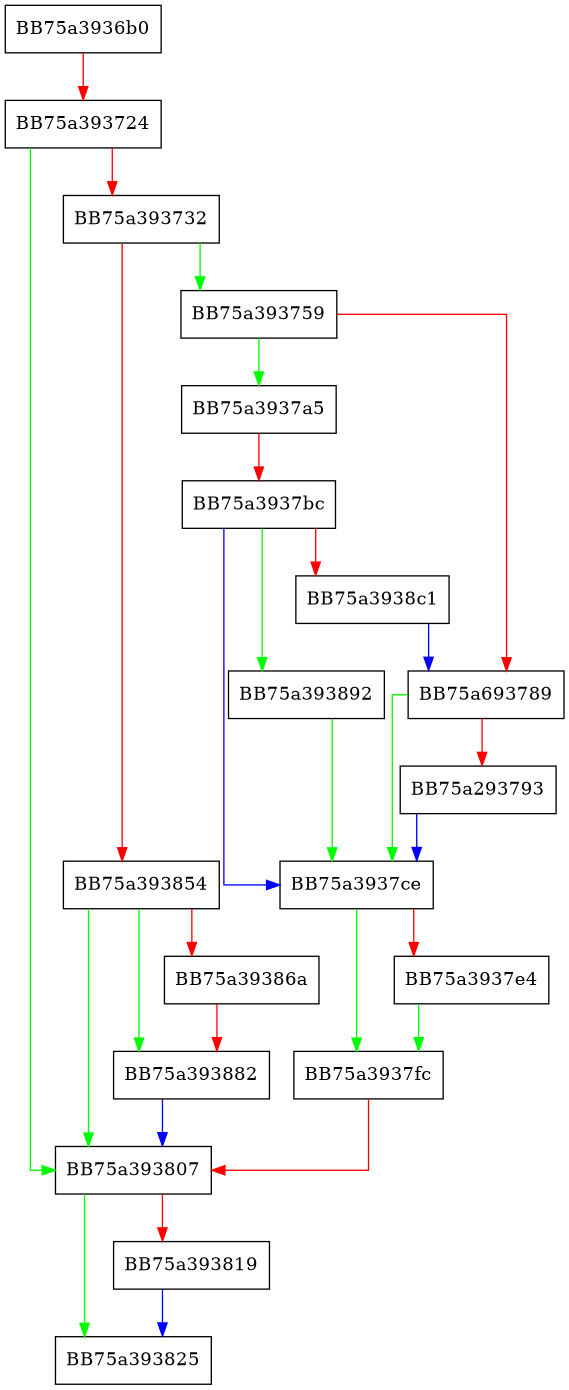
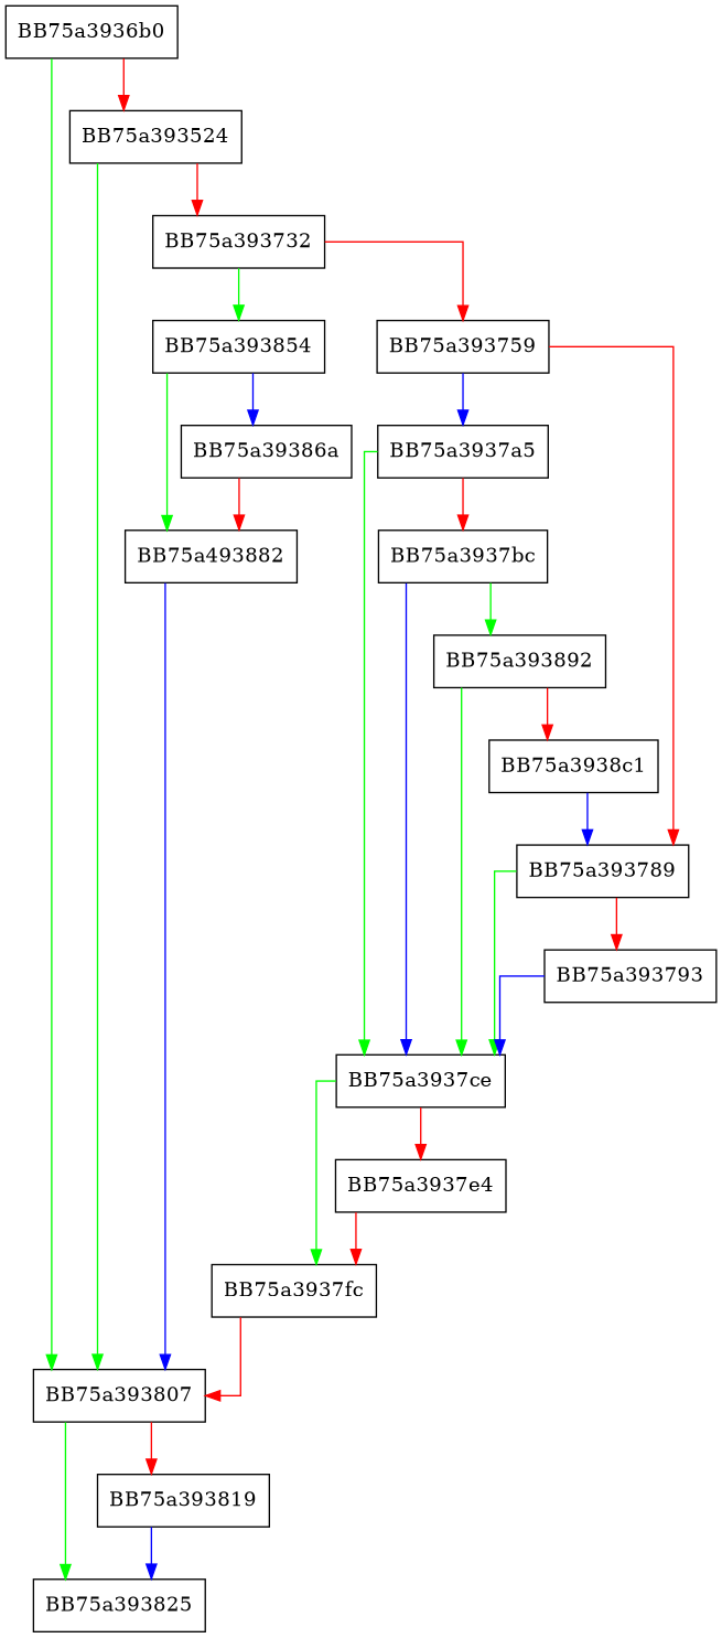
  digraph {
    splines=ortho
    node [shape=box]
    edge [color=red]
    BB75a3936b0
    BB75a393807
-   BB75a393724
+   BB75a393724 [label=BB75a393524]
    BB75a393825
    BB75a393819
    BB75a393732
    BB75a393854
    BB75a393759
-   BB75a393882
+   BB75a393882 [label=BB75a493882]
    BB75a39386a
    BB75a3937a5
-   BB75a393789 [label=BB75a693789]
+   BB75a393789
    BB75a3937ce
    BB75a3937bc
-   BB75a393793 [label=BB75a293793]
+   BB75a393793
    BB75a3937fc
    BB75a3937e4
    BB75a393892
    BB75a3938c1
-   BB75a393854 -> BB75a393807 [color=green]
+   BB75a3936b0 -> BB75a393807 [color=green]
    BB75a3936b0 -> BB75a393724
    BB75a393807 -> BB75a393825 [color=green]
    BB75a393807 -> BB75a393819
    BB75a393724 -> BB75a393807 [color=green]
    BB75a393724 -> BB75a393732
    BB75a393819 -> BB75a393825 [color=blue]
-   BB75a393732 -> BB75a393854
-   BB75a393732 -> BB75a393759 [color=green]
+   BB75a393732 -> BB75a393854 [color=green]
+   BB75a393732 -> BB75a393759
    BB75a393854 -> BB75a393882 [color=green]
-   BB75a393854 -> BB75a39386a
-   BB75a393759 -> BB75a3937a5 [color=green]
+   BB75a393854 -> BB75a39386a [color=blue]
+   BB75a393759 -> BB75a3937a5 [color=blue]
    BB75a393759 -> BB75a393789
    BB75a393882 -> BB75a393807 [color=blue]
    BB75a39386a -> BB75a393882
+   BB75a3937a5 -> BB75a3937ce [color=green]
    BB75a3937a5 -> BB75a3937bc
    BB75a393789 -> BB75a3937ce [color=green]
    BB75a393789 -> BB75a393793
    BB75a3937ce -> BB75a3937fc [color=green]
    BB75a3937ce -> BB75a3937e4
    BB75a3937bc -> BB75a3937ce [color=blue]
    BB75a3937bc -> BB75a393892 [color=green]
    BB75a393793 -> BB75a3937ce [color=blue]
    BB75a3937fc -> BB75a393807
-   BB75a3937e4 -> BB75a3937fc [color=green]
+   BB75a3937e4 -> BB75a3937fc
    BB75a393892 -> BB75a3937ce [color=green]
-   BB75a3937bc -> BB75a3938c1
+   BB75a393892 -> BB75a3938c1
    BB75a3938c1 -> BB75a393789 [color=blue]
  }
